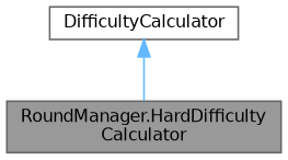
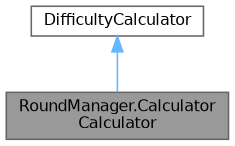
  digraph {
    node [color=gray40 fontname=Helvetica fontsize=10 shape=box style=filled]
-   n1 [fillcolor=grey60 fontcolor=black height=0.2 label="RoundManager.HardDifficulty\lCalculator" width=0.4]
+   n1 [fillcolor=grey60 fontcolor=black height=0.2 label="RoundManager.Calculator\lCalculator" width=0.4]
    n2 [fillcolor=white height=0.2 label=DifficultyCalculator width=0.4]
    n2 -> n1 [color=steelblue1 dir=back fontname=Helvetica fontsize=10 labelfontname=Helvetica labelfontsize=10 style=solid]
  }
